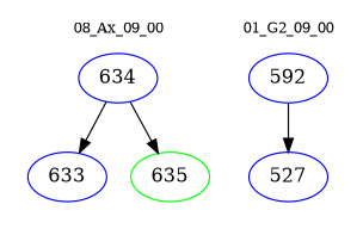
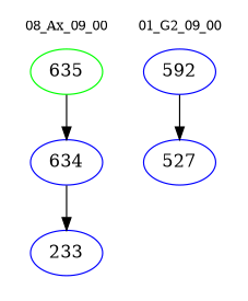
  digraph {
    node [color=blue]
    edge [color=black]
    n1 [label=634]
-   n2 [label=633]
+   n2 [label=233]
    n3 [color=green label=635]
    n4 [label=592]
    n5 [label=527]
    subgraph cluster_1 {
      color=white
      fontsize=10
      label="08_Ax_09_00"
      n1
      n2
      n3
    }
    subgraph cluster_2 {
      color=white
      fontsize=10
      label="01_G2_09_00"
      n4
      n5
    }
    n1 -> n2
-   n1 -> n3
+   n3 -> n1
    n4 -> n5
  }
